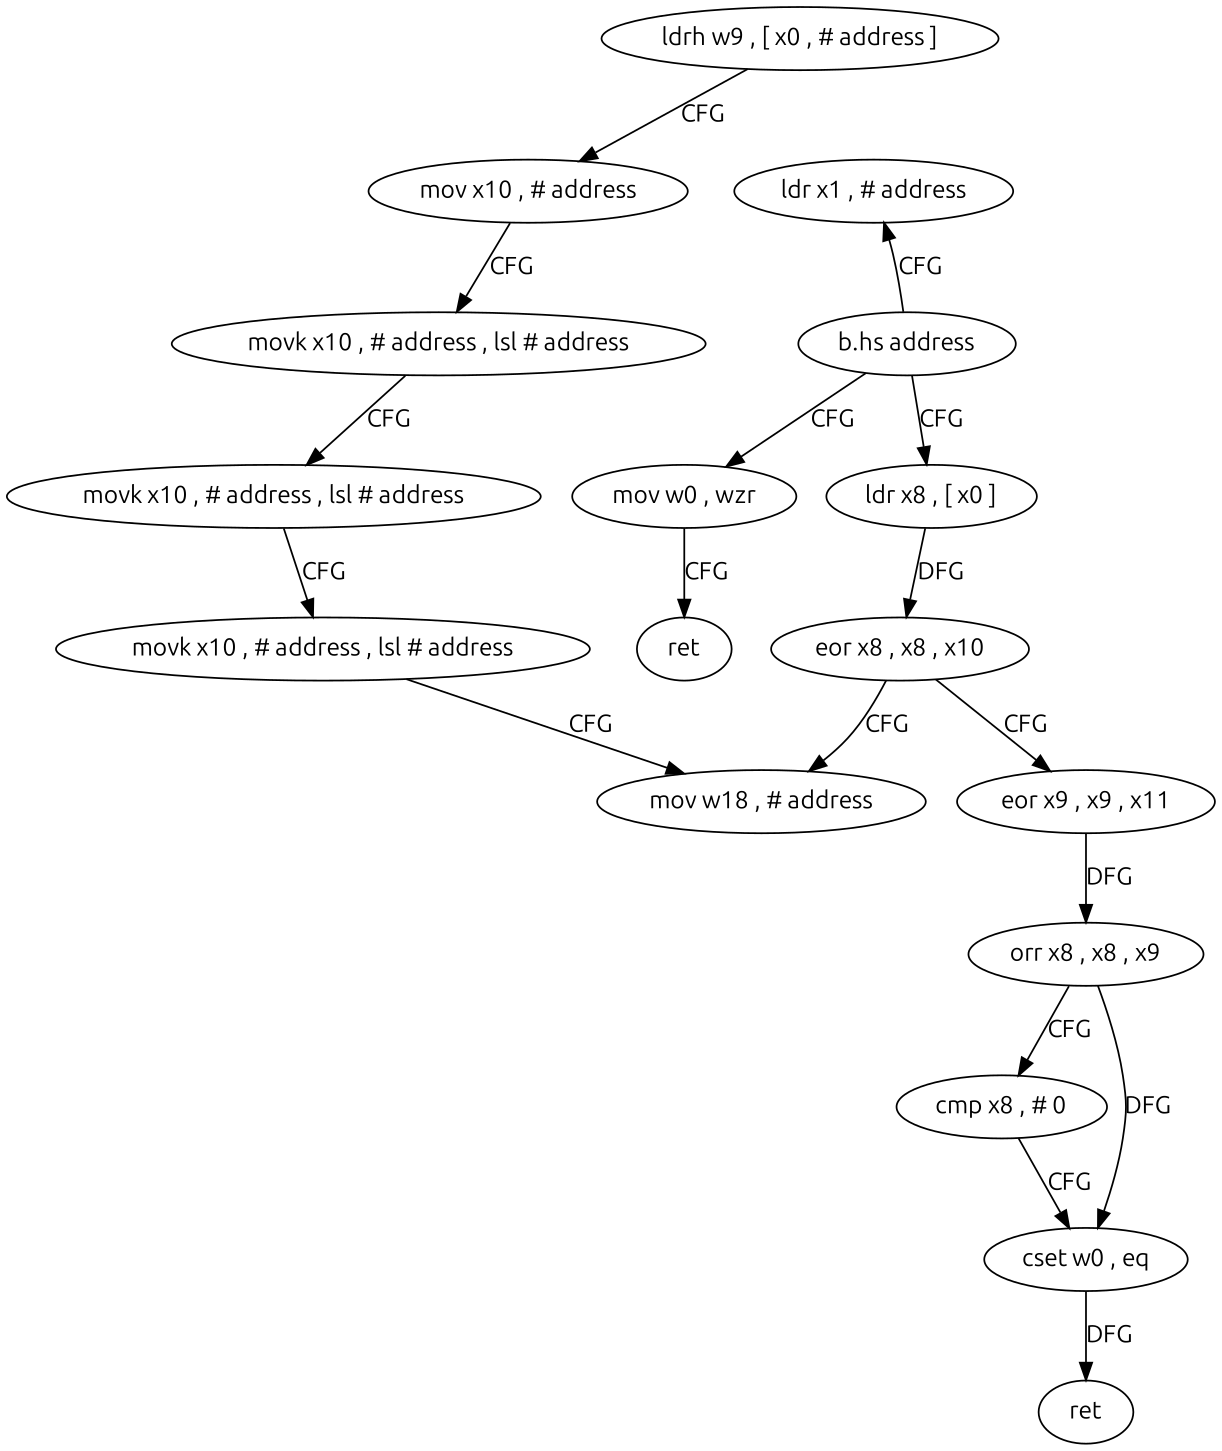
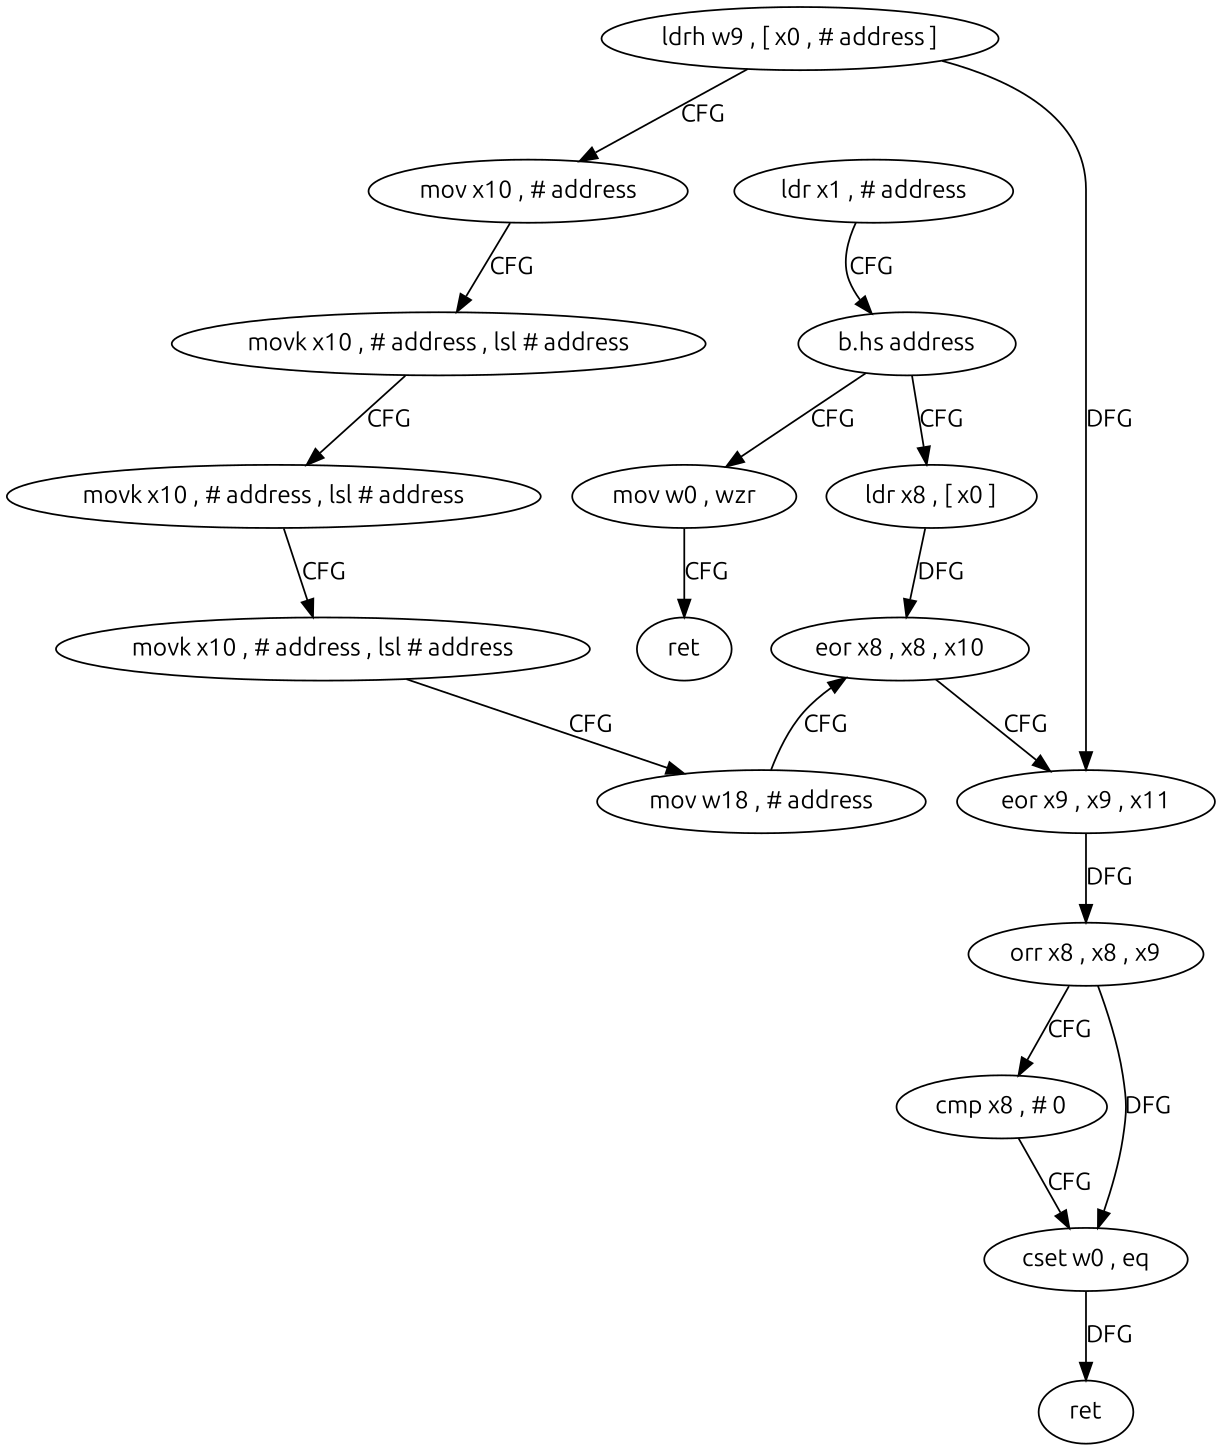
  digraph {
    fontname=Ubuntu
    node [fontname=Ubuntu]
    edge [fontname=Ubuntu]
    n1 [label="ldr x1 , # address"]
    n2 [label="b.hs address"]
    n3 [label="ldr x8 , [ x0 ]"]
    n4 [label="mov w0 , wzr"]
    n5 [label="eor x8 , x8 , x10"]
    n6 [label=ret]
    n7 [label="ldrh w9 , [ x0 , # address ]"]
    n8 [label="mov x10 , # address"]
    n9 [label="eor x9 , x9 , x11"]
    n10 [label="movk x10 , # address , lsl # address"]
    n11 [label="orr x8 , x8 , x9"]
    n12 [label="movk x10 , # address , lsl # address"]
    n13 [label="movk x10 , # address , lsl # address"]
    n14 [label="mov w18 , # address"]
    n15 [label="cmp x8 , # 0"]
    n16 [label="cset w0 , eq"]
    n17 [label=ret]
-   n2 -> n1 [label=CFG]
+   n1 -> n2 [label=CFG]
    n2 -> n3 [label=CFG]
    n2 -> n4 [label=CFG]
    n3 -> n5 [label=DFG]
    n4 -> n6 [label=CFG]
    n5 -> n9 [label=CFG]
    n7 -> n8 [label=CFG]
+   n7 -> n9 [label=DFG]
    n8 -> n10 [label=CFG]
    n9 -> n11 [label=DFG]
    n10 -> n12 [label=CFG]
    n11 -> n15 [label=CFG]
    n11 -> n16 [label=DFG]
    n12 -> n13 [label=CFG]
    n13 -> n14 [label=CFG]
-   n5 -> n14 [label=CFG]
+   n14 -> n5 [label=CFG]
    n15 -> n16 [label=CFG]
    n16 -> n17 [label=DFG]
  }
